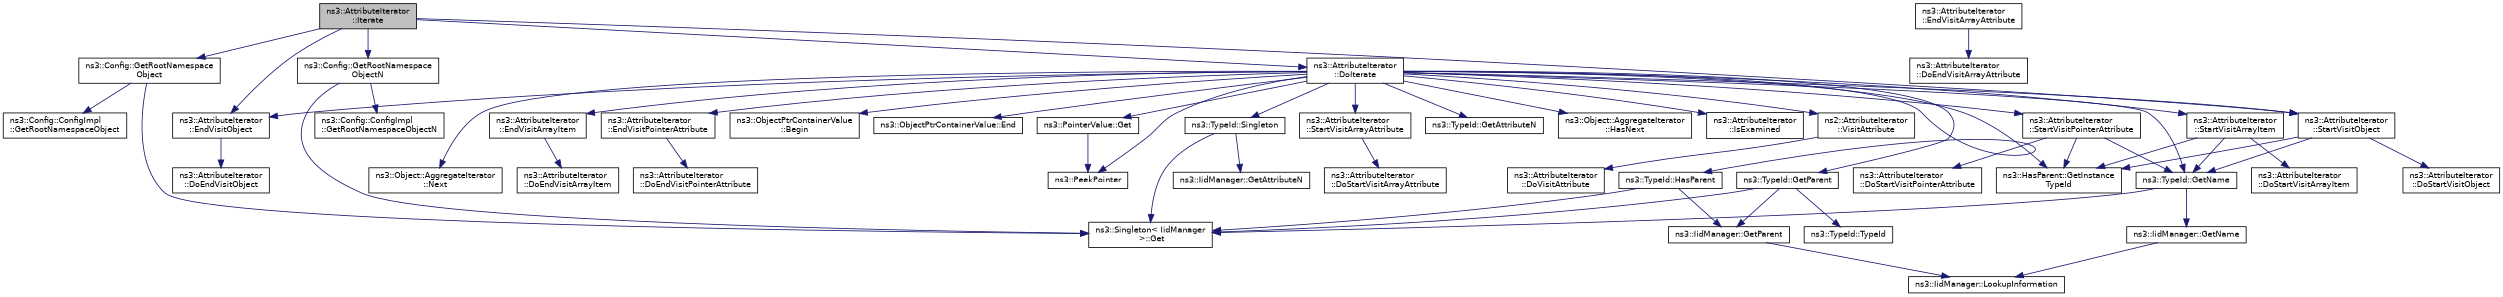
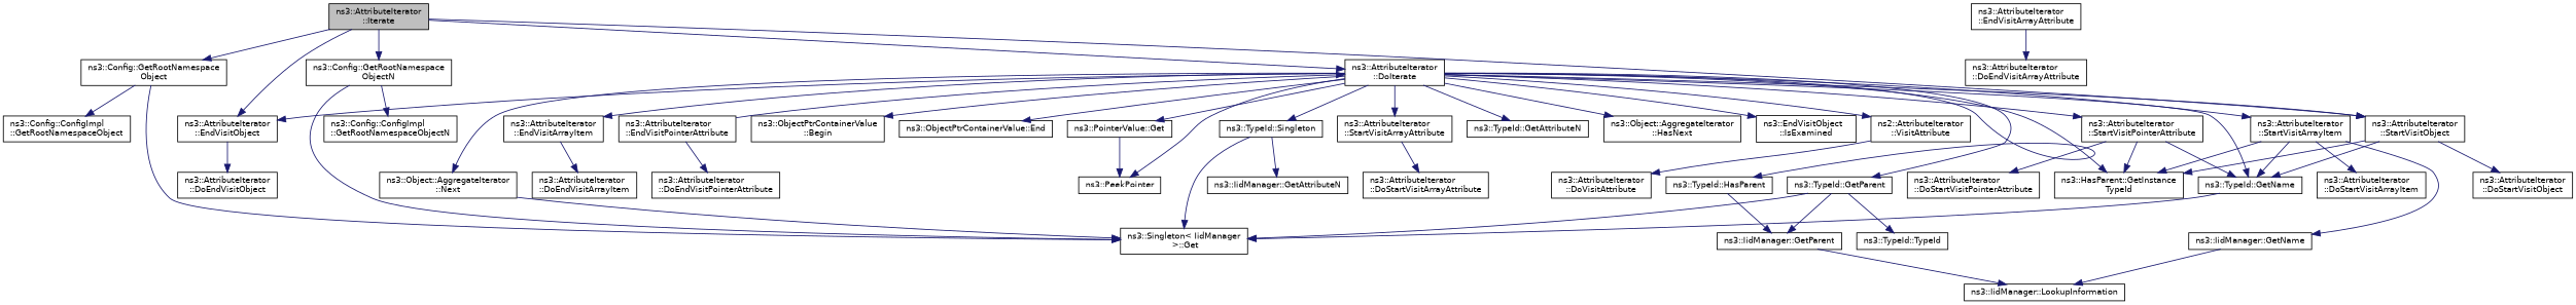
  digraph {
    rankdir=TB
    node [color=black fillcolor=white fontname=Helvetica fontsize=10 shape=record style=filled]
    edge [color=midnightblue fontname=Helvetica fontsize=10 labelfontname=Helvetica labelfontsize=10 style=solid]
    n1 [fillcolor=grey75 fontcolor=black height=0.2 label="ns3::AttributeIterator\l::Iterate" width=0.4]
    n2 [height=0.2 label="ns3::AttributeIterator\l::DoIterate" width=0.4]
    n3 [height=0.2 label="ns3::AttributeIterator\l::EndVisitObject" width=0.4]
    n4 [height=0.2 label="ns3::AttributeIterator\l::StartVisitObject" width=0.4]
    n5 [height=0.2 label="ns3::Config::GetRootNamespace\lObject" width=0.4]
    n6 [height=0.2 label="ns3::Config::GetRootNamespace\lObjectN" width=0.4]
    n7 [height=0.2 label="ns3::ObjectPtrContainerValue\l::Begin" width=0.4]
    n8 [height=0.2 label="ns3::ObjectPtrContainerValue::End" width=0.4]
    n9 [height=0.2 label="ns3::AttributeIterator\l::EndVisitArrayItem" width=0.4]
    n10 [height=0.2 label="ns3::AttributeIterator\l::EndVisitPointerAttribute" width=0.4]
    n11 [height=0.2 label="ns3::PointerValue::Get" width=0.4]
    n12 [height=0.2 label="ns3::PeekPointer" width=0.4]
    n13 [height=0.2 label="ns3::TypeId::Singleton" width=0.4]
    n14 [height=0.2 label="ns3::TypeId::GetAttributeN" width=0.4]
    n15 [height=0.2 label="ns3::HasParent::GetInstance\lTypeId" width=0.4]
    n16 [height=0.2 label="ns3::TypeId::GetName" width=0.4]
    n17 [height=0.2 label="ns3::TypeId::GetParent" width=0.4]
    n18 [height=0.2 label="ns3::Object::AggregateIterator\l::HasNext" width=0.4]
    n19 [height=0.2 label="ns3::TypeId::HasParent" width=0.4]
-   n20 [height=0.2 label="ns3::AttributeIterator\l::IsExamined" width=0.4]
+   n20 [height=0.2 label="ns3::EndVisitObject\l::IsExamined" width=0.4]
    n21 [height=0.2 label="ns3::Object::AggregateIterator\l::Next" width=0.4]
    n22 [height=0.2 label="ns3::AttributeIterator\l::StartVisitArrayAttribute" width=0.4]
    n23 [height=0.2 label="ns3::AttributeIterator\l::StartVisitArrayItem" width=0.4]
    n24 [height=0.2 label="ns3::AttributeIterator\l::StartVisitPointerAttribute" width=0.4]
    n25 [height=0.2 label="ns2::AttributeIterator\l::VisitAttribute" width=0.4]
    n26 [height=0.2 label="ns3::AttributeIterator\l::DoEndVisitObject" width=0.4]
    n27 [height=0.2 label="ns3::AttributeIterator\l::DoStartVisitObject" width=0.4]
    n28 [height=0.2 label="ns3::Singleton\< IidManager\l \>::Get" width=0.4]
    n29 [height=0.2 label="ns3::Config::ConfigImpl\l::GetRootNamespaceObject" width=0.4]
    n30 [height=0.2 label="ns3::Config::ConfigImpl\l::GetRootNamespaceObjectN" width=0.4]
    n31 [height=0.2 label="ns3::AttributeIterator\l::EndVisitArrayAttribute" width=0.4]
    n32 [height=0.2 label="ns3::AttributeIterator\l::DoEndVisitArrayAttribute" width=0.4]
    n33 [height=0.2 label="ns3::AttributeIterator\l::DoEndVisitArrayItem" width=0.4]
    n34 [height=0.2 label="ns3::AttributeIterator\l::DoEndVisitPointerAttribute" width=0.4]
    n35 [height=0.2 label="ns3::IidManager::GetAttributeN" width=0.4]
    n36 [height=0.2 label="ns3::IidManager::GetName" width=0.4]
    n37 [height=0.2 label="ns3::TypeId::TypeId" width=0.4]
    n38 [height=0.2 label="ns3::IidManager::GetParent" width=0.4]
    n39 [height=0.2 label="ns3::AttributeIterator\l::DoStartVisitArrayAttribute" width=0.4]
    n40 [height=0.2 label="ns3::AttributeIterator\l::DoStartVisitArrayItem" width=0.4]
    n41 [height=0.2 label="ns3::AttributeIterator\l::DoStartVisitPointerAttribute" width=0.4]
    n42 [height=0.2 label="ns3::AttributeIterator\l::DoVisitAttribute" width=0.4]
    n43 [height=0.2 label="ns3::IidManager::LookupInformation" width=0.4]
    n1 -> n2
    n1 -> n3
    n1 -> n4
    n1 -> n5
    n1 -> n6
    n2 -> n3
    n2 -> n4
    n2 -> n7
    n2 -> n8
    n2 -> n9
-   n2 -> n10
+   n10 -> n2
    n2 -> n11
    n2 -> n12
    n2 -> n13
    n2 -> n14
    n2 -> n15
    n2 -> n16
    n2 -> n17
    n2 -> n18
    n2 -> n19
    n2 -> n20
    n2 -> n21
    n2 -> n22
    n2 -> n23
    n2 -> n24
    n2 -> n25
    n3 -> n26
    n4 -> n15
    n4 -> n16
    n4 -> n27
    n5 -> n28
    n5 -> n29
    n6 -> n28
    n6 -> n30
    n9 -> n33
    n10 -> n34
    n11 -> n12
    n13 -> n28
    n13 -> n35
    n16 -> n28
-   n16 -> n36
+   n23 -> n36
    n17 -> n28
    n17 -> n37
    n17 -> n38
-   n19 -> n28
+   n21 -> n28
    n19 -> n38
    n22 -> n39
    n23 -> n15
    n23 -> n16
    n23 -> n40
    n24 -> n15
    n24 -> n16
    n24 -> n41
    n25 -> n42
    n31 -> n32
    n36 -> n43
    n38 -> n43
  }
